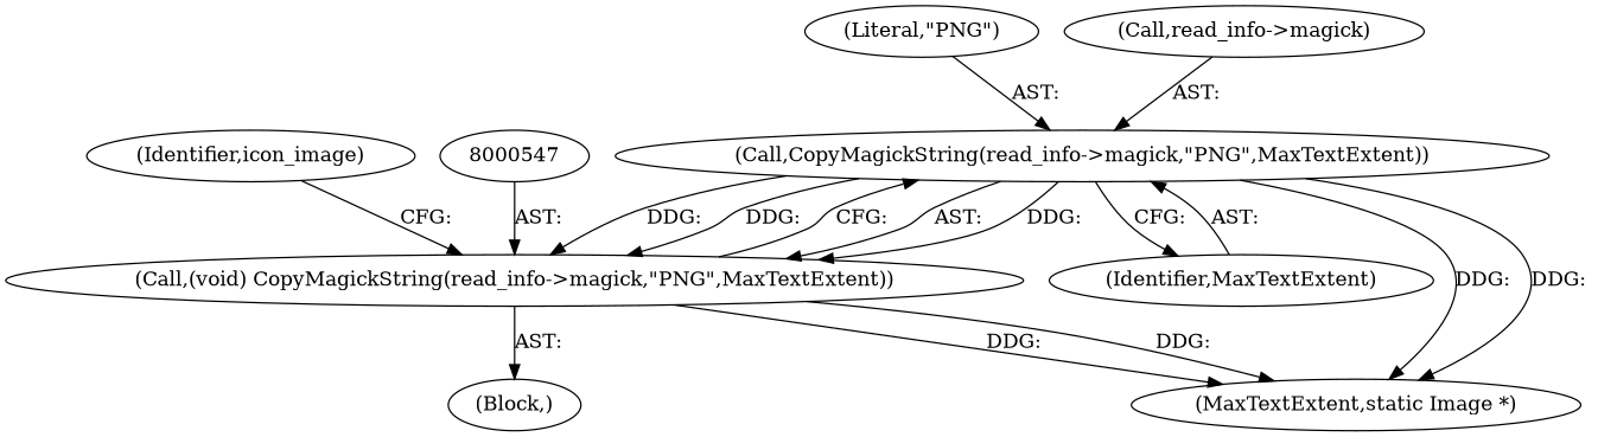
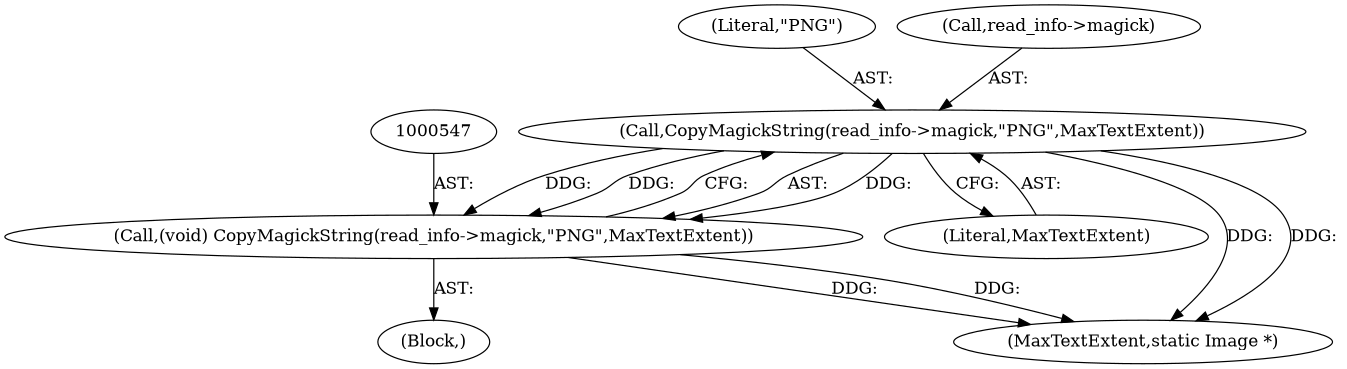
  digraph {
    n1 [label="(Call,CopyMagickString(read_info->magick,\"PNG\",MaxTextExtent))"]
    n2 [label="(Call,(void) CopyMagickString(read_info->magick,\"PNG\",MaxTextExtent))"]
-   n3 [label="(Identifier,MaxTextExtent)"]
+   n3 [label="(Literal,MaxTextExtent)"]
    n4 [label="(MaxTextExtent,static Image *)"]
    n5 [label="(Block,)"]
    n6 [label="(Literal,\"PNG\")"]
    n7 [label="(Call,read_info->magick)"]
-   n8 [label="(Identifier,icon_image)"]
-   1000547 [label=8000547]
+   1000547
    n1 -> n2 [label="AST: "]
    n1 -> n2 [label="DDG: "]
    n1 -> n2 [label="DDG: "]
    n1 -> n2 [label="DDG: "]
    n1 -> n3 [label="CFG: "]
    n1 -> n4 [label="DDG: "]
    n1 -> n4 [label="DDG: "]
    n2 -> n1 [label="CFG: "]
    n2 -> n4 [label="DDG: "]
    n2 -> n4 [label="DDG: "]
    n2 -> n5 [label="AST: "]
    n3 -> n1 [label="AST: "]
    n6 -> n1 [label="AST: "]
    n7 -> n1 [label="AST: "]
-   n8 -> n2 [label="CFG: "]
    1000547 -> n2 [label="AST: "]
  }
